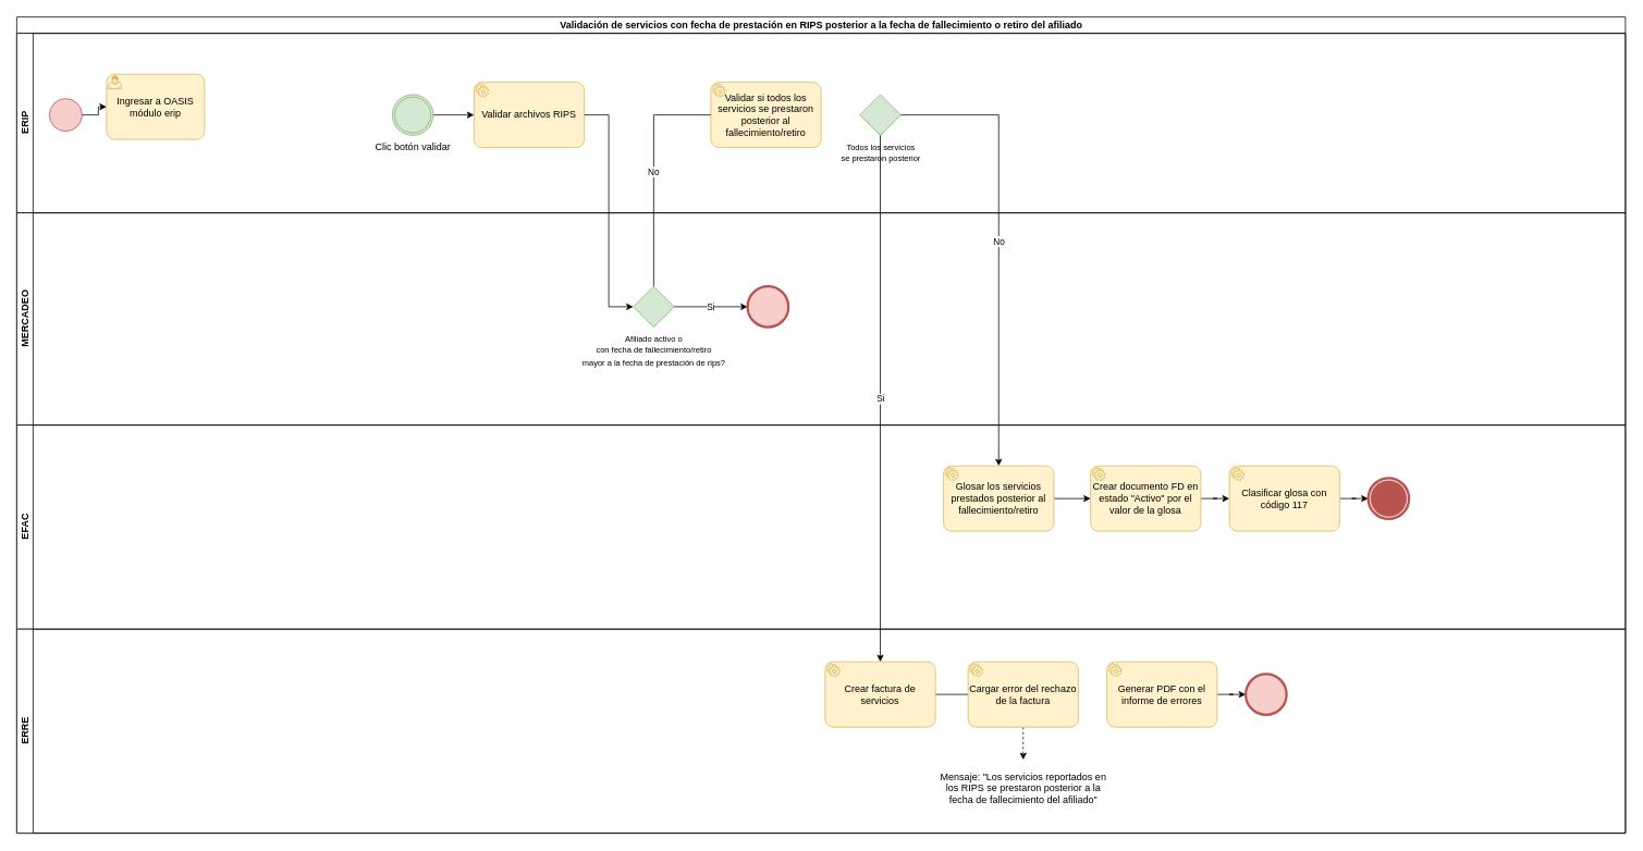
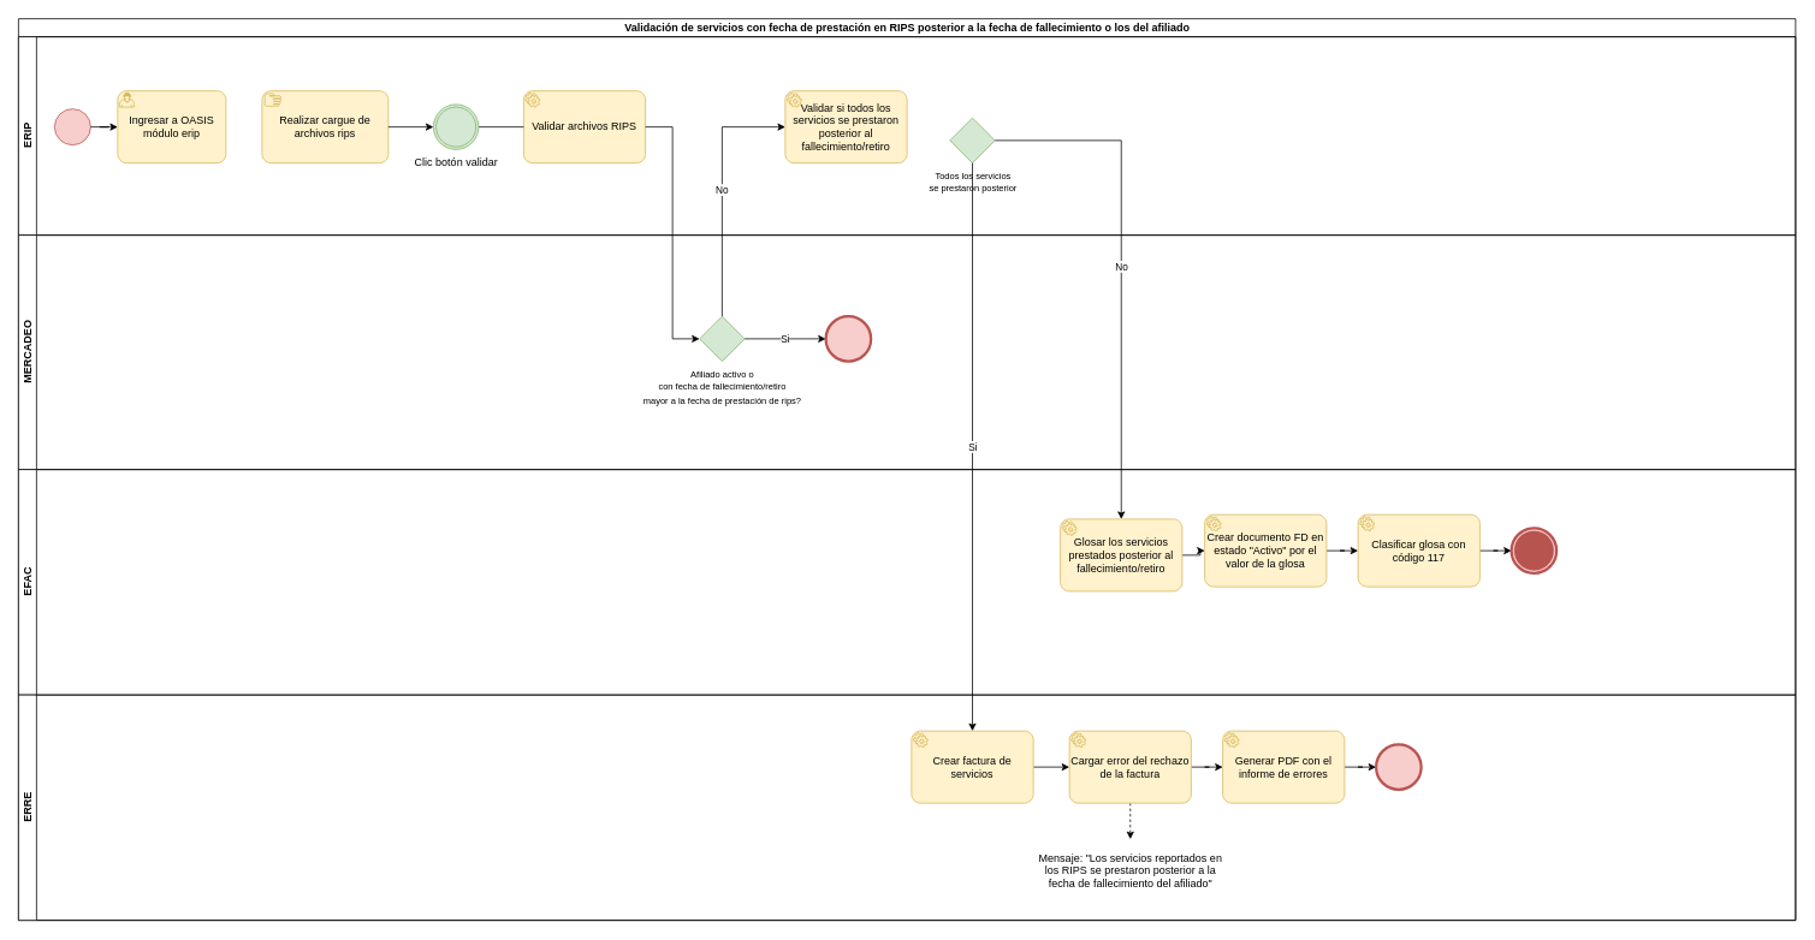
  <mxCell id="0" />
  <mxCell id="1" parent="0" />
- <mxCell id="2" value="Validación de servicios con fecha de prestación en RIPS posterior a la fecha de fallecimiento o retiro del afiliado" style="swimlane;childLayout=stackLayout;resizeParent=1;resizeParentMax=0;horizontal=1;startSize=20;horizontalStack=0;html=1;" vertex="1" parent="1"><mxGeometry x="20" y="20" width="1970" height="1000" as="geometry" /></mxCell>
+ <mxCell id="2" value="Validación de servicios con fecha de prestación en RIPS posterior a la fecha de fallecimiento o los del afiliado" style="swimlane;childLayout=stackLayout;resizeParent=1;resizeParentMax=0;horizontal=1;startSize=20;horizontalStack=0;html=1;" vertex="1" parent="1"><mxGeometry x="20" y="20" width="1970" height="1000" as="geometry" /></mxCell>
  <mxCell id="3" value="ERIP" style="swimlane;startSize=20;horizontal=0;html=1;" vertex="1" parent="2"><mxGeometry y="20" width="1970" height="220" as="geometry" /></mxCell>
  <mxCell id="4" value="" style="points=[[0.145,0.145,0],[0.5,0,0],[0.855,0.145,0],[1,0.5,0],[0.855,0.855,0],[0.5,1,0],[0.145,0.855,0],[0,0.5,0]];shape=mxgraph.bpmn.event;html=1;verticalLabelPosition=bottom;labelBackgroundColor=#ffffff;verticalAlign=top;align=center;perimeter=ellipsePerimeter;outlineConnect=0;aspect=fixed;outline=standard;symbol=general;fillColor=#f8cecc;strokeColor=#b85450;" vertex="1" parent="3"><mxGeometry x="40" y="80" width="40" height="40" as="geometry" /></mxCell>
- <mxCell id="6" value="Ingresar a OASIS módulo erip" style="points=[[0.25,0,0],[0.5,0,0],[0.75,0,0],[1,0.25,0],[1,0.5,0],[1,0.75,0],[0.75,1,0],[0.5,1,0],[0.25,1,0],[0,0.75,0],[0,0.5,0],[0,0.25,0]];shape=mxgraph.bpmn.task;whiteSpace=wrap;rectStyle=rounded;size=10;html=1;container=1;expand=0;collapsible=0;taskMarker=user;fillColor=#fff2cc;strokeColor=#d6b656;" vertex="1" parent="3"><mxGeometry x="110" y="50" width="120" height="80" as="geometry" /></mxCell>
+ <mxCell id="5" value="Realizar cargue de archivos rips" style="points=[[0.25,0,0],[0.5,0,0],[0.75,0,0],[1,0.25,0],[1,0.5,0],[1,0.75,0],[0.75,1,0],[0.5,1,0],[0.25,1,0],[0,0.75,0],[0,0.5,0],[0,0.25,0]];shape=mxgraph.bpmn.task;whiteSpace=wrap;rectStyle=rounded;size=10;html=1;container=1;expand=0;collapsible=0;taskMarker=manual;fillColor=#fff2cc;strokeColor=#d6b656;" vertex="1" parent="3"><mxGeometry x="270" y="60" width="140" height="80" as="geometry" /></mxCell>
+ <mxCell id="6" value="Ingresar a OASIS módulo erip" style="points=[[0.25,0,0],[0.5,0,0],[0.75,0,0],[1,0.25,0],[1,0.5,0],[1,0.75,0],[0.75,1,0],[0.5,1,0],[0.25,1,0],[0,0.75,0],[0,0.5,0],[0,0.25,0]];shape=mxgraph.bpmn.task;whiteSpace=wrap;rectStyle=rounded;size=10;html=1;container=1;expand=0;collapsible=0;taskMarker=user;fillColor=#fff2cc;strokeColor=#d6b656;" vertex="1" parent="3"><mxGeometry x="110" y="60" width="120" height="80" as="geometry" /></mxCell>
  <mxCell id="7" style="edgeStyle=orthogonalEdgeStyle;rounded=0;orthogonalLoop=1;jettySize=auto;html=1;entryX=0;entryY=0.5;entryDx=0;entryDy=0;entryPerimeter=0;" edge="1" parent="3" source="4" target="6"><mxGeometry relative="1" as="geometry"><mxPoint x="110" y="100" as="targetPoint" /></mxGeometry></mxCell>
+ <mxCell id="8" style="edgeStyle=orthogonalEdgeStyle;rounded=0;orthogonalLoop=1;jettySize=auto;html=1;entryX=0;entryY=0.5;entryDx=0;entryDy=0;entryPerimeter=0;" edge="1" parent="3" source="5" target="11"><mxGeometry relative="1" as="geometry"><mxPoint x="460" y="100" as="targetPoint" /></mxGeometry></mxCell>
  <mxCell id="9" value="Validar archivos RIPS" style="points=[[0.25,0,0],[0.5,0,0],[0.75,0,0],[1,0.25,0],[1,0.5,0],[1,0.75,0],[0.75,1,0],[0.5,1,0],[0.25,1,0],[0,0.75,0],[0,0.5,0],[0,0.25,0]];shape=mxgraph.bpmn.task;whiteSpace=wrap;rectStyle=rounded;size=10;html=1;container=1;expand=0;collapsible=0;taskMarker=service;fillColor=#fff2cc;strokeColor=#d6b656;" vertex="1" parent="3"><mxGeometry x="560" y="60" width="135" height="80" as="geometry" /></mxCell>
- <mxCell id="10" style="edgeStyle=orthogonalEdgeStyle;rounded=0;orthogonalLoop=1;jettySize=auto;html=1;entryX=0;entryY=0.5;entryDx=0;entryDy=0;entryPerimeter=0;" edge="1" parent="3" source="11" target="9"><mxGeometry relative="1" as="geometry" /></mxCell>
+ <mxCell id="10" style="edgeStyle=orthogonalEdgeStyle;rounded=0;orthogonalLoop=1;jettySize=auto;html=1;entryX=0;entryY=0.5;entryDx=0;entryDy=0;entryPerimeter=0;endArrow=none;" edge="1" parent="3" source="11" target="9"><mxGeometry relative="1" as="geometry" /></mxCell>
  <mxCell id="11" value="Clic botón validar" style="points=[[0.145,0.145,0],[0.5,0,0],[0.855,0.145,0],[1,0.5,0],[0.855,0.855,0],[0.5,1,0],[0.145,0.855,0],[0,0.5,0]];shape=mxgraph.bpmn.event;html=1;verticalLabelPosition=bottom;labelBackgroundColor=#ffffff;verticalAlign=top;align=center;perimeter=ellipsePerimeter;outlineConnect=0;aspect=fixed;outline=throwing;symbol=general;fillColor=#d5e8d4;strokeColor=#82b366;" vertex="1" parent="3"><mxGeometry x="460" y="75" width="50" height="50" as="geometry" /></mxCell>
  <mxCell id="12" value="Validar si todos los servicios se prestaron posterior al fallecimiento/retiro" style="points=[[0.25,0,0],[0.5,0,0],[0.75,0,0],[1,0.25,0],[1,0.5,0],[1,0.75,0],[0.75,1,0],[0.5,1,0],[0.25,1,0],[0,0.75,0],[0,0.5,0],[0,0.25,0]];shape=mxgraph.bpmn.task;whiteSpace=wrap;rectStyle=rounded;size=10;html=1;container=1;expand=0;collapsible=0;taskMarker=service;fillColor=#fff2cc;strokeColor=#d6b656;" vertex="1" parent="3"><mxGeometry x="850" y="60" width="135" height="80" as="geometry" /></mxCell>
- <mxCell id="13" value="&lt;font size=&quot;1&quot;&gt;Todos los servicios&lt;br&gt;se prestaron posterior&lt;br&gt;&lt;/font&gt;" style="points=[[0.25,0.25,0],[0.5,0,0],[0.75,0.25,0],[1,0.5,0],[0.75,0.75,0],[0.5,1,0],[0.25,0.75,0],[0,0.5,0]];shape=mxgraph.bpmn.gateway2;html=1;verticalLabelPosition=bottom;labelBackgroundColor=#ffffff;verticalAlign=top;align=center;perimeter=rhombusPerimeter;outlineConnect=0;outline=none;symbol=none;fillColor=#d5e8d4;strokeColor=#82b366;" vertex="1" parent="3"><mxGeometry x="1032.5" y="75" width="50" height="50" as="geometry" /></mxCell>
+ <mxCell id="13" value="&lt;font size=&quot;1&quot;&gt;Todos los servicios&lt;br&gt;se prestaron posterior&lt;br&gt;&lt;/font&gt;" style="points=[[0.25,0.25,0],[0.5,0,0],[0.75,0.25,0],[1,0.5,0],[0.75,0.75,0],[0.5,1,0],[0.25,0.75,0],[0,0.5,0]];shape=mxgraph.bpmn.gateway2;html=1;verticalLabelPosition=bottom;labelBackgroundColor=#ffffff;verticalAlign=top;align=center;perimeter=rhombusPerimeter;outlineConnect=0;outline=none;symbol=none;fillColor=#d5e8d4;strokeColor=#82b366;" vertex="1" parent="3"><mxGeometry x="1032.5" y="90" width="50" height="50" as="geometry" /></mxCell>
  <mxCell id="14" value="MERCADEO" style="swimlane;startSize=20;horizontal=0;html=1;" vertex="1" parent="2"><mxGeometry y="240" width="1970" height="260" as="geometry" /></mxCell>
  <mxCell id="15" value="Si" style="edgeStyle=orthogonalEdgeStyle;rounded=0;orthogonalLoop=1;jettySize=auto;html=1;" edge="1" parent="14" source="16" target="17"><mxGeometry relative="1" as="geometry" /></mxCell>
  <mxCell id="16" value="&lt;font size=&quot;1&quot;&gt;Afiliado activo o&lt;br&gt;con fecha de fallecimiento/retiro&lt;br&gt;mayor a la fecha de prestación de rips?&lt;br&gt;&lt;/font&gt;" style="points=[[0.25,0.25,0],[0.5,0,0],[0.75,0.25,0],[1,0.5,0],[0.75,0.75,0],[0.5,1,0],[0.25,0.75,0],[0,0.5,0]];shape=mxgraph.bpmn.gateway2;html=1;verticalLabelPosition=bottom;labelBackgroundColor=#ffffff;verticalAlign=top;align=center;perimeter=rhombusPerimeter;outlineConnect=0;outline=none;symbol=none;fillColor=#d5e8d4;strokeColor=#82b366;" vertex="1" parent="14"><mxGeometry x="755" y="90" width="50" height="50" as="geometry" /></mxCell>
  <mxCell id="17" value="" style="points=[[0.145,0.145,0],[0.5,0,0],[0.855,0.145,0],[1,0.5,0],[0.855,0.855,0],[0.5,1,0],[0.145,0.855,0],[0,0.5,0]];shape=mxgraph.bpmn.event;html=1;verticalLabelPosition=bottom;labelBackgroundColor=#ffffff;verticalAlign=top;align=center;perimeter=ellipsePerimeter;outlineConnect=0;aspect=fixed;outline=end;symbol=terminate2;fillColor=#f8cecc;strokeColor=#b85450;" vertex="1" parent="14"><mxGeometry x="895" y="90" width="50" height="50" as="geometry" /></mxCell>
  <mxCell id="18" value="EFAC" style="swimlane;startSize=20;horizontal=0;html=1;" vertex="1" parent="2"><mxGeometry y="500" width="1970" height="250" as="geometry" /></mxCell>
  <mxCell id="19" style="edgeStyle=orthogonalEdgeStyle;rounded=0;orthogonalLoop=1;jettySize=auto;html=1;entryX=0;entryY=0.5;entryDx=0;entryDy=0;entryPerimeter=0;" edge="1" parent="18" source="20" target="22"><mxGeometry relative="1" as="geometry"><mxPoint x="1445" y="90" as="targetPoint" /></mxGeometry></mxCell>
- <mxCell id="20" value="Glosar los servicios prestados posterior al fallecimiento/retiro" style="points=[[0.25,0,0],[0.5,0,0],[0.75,0,0],[1,0.25,0],[1,0.5,0],[1,0.75,0],[0.75,1,0],[0.5,1,0],[0.25,1,0],[0,0.75,0],[0,0.5,0],[0,0.25,0]];shape=mxgraph.bpmn.task;whiteSpace=wrap;rectStyle=rounded;size=10;html=1;container=1;expand=0;collapsible=0;taskMarker=service;fillColor=#fff2cc;strokeColor=#d6b656;" vertex="1" parent="18"><mxGeometry x="1135" y="50" width="135" height="80" as="geometry" /></mxCell>
+ <mxCell id="20" value="Glosar los servicios prestados posterior al fallecimiento/retiro" style="points=[[0.25,0,0],[0.5,0,0],[0.75,0,0],[1,0.25,0],[1,0.5,0],[1,0.75,0],[0.75,1,0],[0.5,1,0],[0.25,1,0],[0,0.75,0],[0,0.5,0],[0,0.25,0]];shape=mxgraph.bpmn.task;whiteSpace=wrap;rectStyle=rounded;size=10;html=1;container=1;expand=0;collapsible=0;taskMarker=service;fillColor=#fff2cc;strokeColor=#d6b656;" vertex="1" parent="18"><mxGeometry x="1155" y="55" width="135" height="80" as="geometry" /></mxCell>
  <mxCell id="21" style="edgeStyle=orthogonalEdgeStyle;rounded=0;orthogonalLoop=1;jettySize=auto;html=1;" edge="1" parent="18" source="22" target="24"><mxGeometry relative="1" as="geometry" /></mxCell>
  <mxCell id="22" value="Crear documento FD en estado &quot;Activo&quot; por el valor de la glosa" style="points=[[0.25,0,0],[0.5,0,0],[0.75,0,0],[1,0.25,0],[1,0.5,0],[1,0.75,0],[0.75,1,0],[0.5,1,0],[0.25,1,0],[0,0.75,0],[0,0.5,0],[0,0.25,0]];shape=mxgraph.bpmn.task;whiteSpace=wrap;rectStyle=rounded;size=10;html=1;container=1;expand=0;collapsible=0;taskMarker=service;fillColor=#fff2cc;strokeColor=#d6b656;" vertex="1" parent="18"><mxGeometry x="1315" y="50" width="135" height="80" as="geometry" /></mxCell>
  <mxCell id="23" style="edgeStyle=orthogonalEdgeStyle;rounded=0;orthogonalLoop=1;jettySize=auto;html=1;" edge="1" parent="18" source="24" target="25"><mxGeometry relative="1" as="geometry" /></mxCell>
  <mxCell id="24" value="Clasificar glosa con código 117" style="points=[[0.25,0,0],[0.5,0,0],[0.75,0,0],[1,0.25,0],[1,0.5,0],[1,0.75,0],[0.75,1,0],[0.5,1,0],[0.25,1,0],[0,0.75,0],[0,0.5,0],[0,0.25,0]];shape=mxgraph.bpmn.task;whiteSpace=wrap;rectStyle=rounded;size=10;html=1;container=1;expand=0;collapsible=0;taskMarker=service;fillColor=#fff2cc;strokeColor=#d6b656;" vertex="1" parent="18"><mxGeometry x="1485" y="50" width="135" height="80" as="geometry" /></mxCell>
  <mxCell id="25" value="" style="points=[[0.145,0.145,0],[0.5,0,0],[0.855,0.145,0],[1,0.5,0],[0.855,0.855,0],[0.5,1,0],[0.145,0.855,0],[0,0.5,0]];shape=mxgraph.bpmn.event;html=1;verticalLabelPosition=bottom;labelBackgroundColor=#ffffff;verticalAlign=top;align=center;perimeter=ellipsePerimeter;outlineConnect=0;aspect=fixed;outline=end;symbol=terminate;fillColor=#f8cecc;strokeColor=#b85450;" vertex="1" parent="18"><mxGeometry x="1655" y="65" width="50" height="50" as="geometry" /></mxCell>
  <mxCell id="26" value="ERRE" style="swimlane;startSize=20;horizontal=0;html=1;" vertex="1" parent="2"><mxGeometry y="750" width="1970" height="250" as="geometry" /></mxCell>
- <mxCell id="27" style="edgeStyle=orthogonalEdgeStyle;rounded=0;orthogonalLoop=1;jettySize=auto;html=1;endArrow=none;" edge="1" parent="26" source="28" target="31"><mxGeometry relative="1" as="geometry"><mxPoint x="1275" y="80" as="targetPoint" /></mxGeometry></mxCell>
+ <mxCell id="27" style="edgeStyle=orthogonalEdgeStyle;rounded=0;orthogonalLoop=1;jettySize=auto;html=1;" edge="1" parent="26" source="28" target="31"><mxGeometry relative="1" as="geometry"><mxPoint x="1275" y="80" as="targetPoint" /></mxGeometry></mxCell>
  <mxCell id="28" value="Crear factura de servicios" style="points=[[0.25,0,0],[0.5,0,0],[0.75,0,0],[1,0.25,0],[1,0.5,0],[1,0.75,0],[0.75,1,0],[0.5,1,0],[0.25,1,0],[0,0.75,0],[0,0.5,0],[0,0.25,0]];shape=mxgraph.bpmn.task;whiteSpace=wrap;rectStyle=rounded;size=10;html=1;container=1;expand=0;collapsible=0;taskMarker=service;fillColor=#fff2cc;strokeColor=#d6b656;" vertex="1" parent="26"><mxGeometry x="990" y="40" width="135" height="80" as="geometry" /></mxCell>
  <mxCell id="29" style="edgeStyle=orthogonalEdgeStyle;rounded=0;orthogonalLoop=1;jettySize=auto;html=1;dashed=1;" edge="1" parent="26" source="31" target="32"><mxGeometry relative="1" as="geometry" /></mxCell>
+ <mxCell id="30" style="edgeStyle=orthogonalEdgeStyle;rounded=0;orthogonalLoop=1;jettySize=auto;html=1;" edge="1" parent="26" source="31" target="34"><mxGeometry relative="1" as="geometry" /></mxCell>
  <mxCell id="31" value="Cargar error del rechazo de la factura" style="points=[[0.25,0,0],[0.5,0,0],[0.75,0,0],[1,0.25,0],[1,0.5,0],[1,0.75,0],[0.75,1,0],[0.5,1,0],[0.25,1,0],[0,0.75,0],[0,0.5,0],[0,0.25,0]];shape=mxgraph.bpmn.task;whiteSpace=wrap;rectStyle=rounded;size=10;html=1;container=1;expand=0;collapsible=0;taskMarker=service;fillColor=#fff2cc;strokeColor=#d6b656;" vertex="1" parent="26"><mxGeometry x="1165" y="40" width="135" height="80" as="geometry" /></mxCell>
  <mxCell id="32" value="Mensaje: &quot;Los servicios reportados en los RIPS se prestaron posterior a la fecha de fallecimiento del afiliado&quot;" style="text;html=1;strokeColor=none;fillColor=none;align=center;verticalAlign=middle;whiteSpace=wrap;rounded=0;" vertex="1" parent="26"><mxGeometry x="1122.5" y="160" width="220" height="70" as="geometry" /></mxCell>
  <mxCell id="33" style="edgeStyle=orthogonalEdgeStyle;rounded=0;orthogonalLoop=1;jettySize=auto;html=1;" edge="1" parent="26" source="34" target="35"><mxGeometry relative="1" as="geometry" /></mxCell>
  <mxCell id="34" value="Generar PDF con el informe de errores" style="points=[[0.25,0,0],[0.5,0,0],[0.75,0,0],[1,0.25,0],[1,0.5,0],[1,0.75,0],[0.75,1,0],[0.5,1,0],[0.25,1,0],[0,0.75,0],[0,0.5,0],[0,0.25,0]];shape=mxgraph.bpmn.task;whiteSpace=wrap;rectStyle=rounded;size=10;html=1;container=1;expand=0;collapsible=0;taskMarker=service;fillColor=#fff2cc;strokeColor=#d6b656;" vertex="1" parent="26"><mxGeometry x="1335" y="40" width="135" height="80" as="geometry" /></mxCell>
  <mxCell id="35" value="" style="points=[[0.145,0.145,0],[0.5,0,0],[0.855,0.145,0],[1,0.5,0],[0.855,0.855,0],[0.5,1,0],[0.145,0.855,0],[0,0.5,0]];shape=mxgraph.bpmn.event;html=1;verticalLabelPosition=bottom;labelBackgroundColor=#ffffff;verticalAlign=top;align=center;perimeter=ellipsePerimeter;outlineConnect=0;aspect=fixed;outline=end;symbol=terminate2;fillColor=#f8cecc;strokeColor=#b85450;" vertex="1" parent="26"><mxGeometry x="1505" y="55" width="50" height="50" as="geometry" /></mxCell>
  <mxCell id="36" style="edgeStyle=orthogonalEdgeStyle;rounded=0;orthogonalLoop=1;jettySize=auto;html=1;entryX=0;entryY=0.5;entryDx=0;entryDy=0;entryPerimeter=0;" edge="1" parent="2" source="9" target="16"><mxGeometry relative="1" as="geometry"><mxPoint x="740" y="120" as="targetPoint" /></mxGeometry></mxCell>
- <mxCell id="37" value="No" style="edgeStyle=orthogonalEdgeStyle;rounded=0;orthogonalLoop=1;jettySize=auto;html=1;entryX=0;entryY=0.5;entryDx=0;entryDy=0;entryPerimeter=0;endArrow=none;" edge="1" parent="2" source="16" target="12"><mxGeometry relative="1" as="geometry"><Array as="points"><mxPoint x="780" y="120" /></Array></mxGeometry></mxCell>
+ <mxCell id="37" value="No" style="edgeStyle=orthogonalEdgeStyle;rounded=0;orthogonalLoop=1;jettySize=auto;html=1;entryX=0;entryY=0.5;entryDx=0;entryDy=0;entryPerimeter=0;" edge="1" parent="2" source="16" target="12"><mxGeometry relative="1" as="geometry"><Array as="points"><mxPoint x="780" y="120" /></Array></mxGeometry></mxCell>
  <mxCell id="38" value="Si" style="edgeStyle=orthogonalEdgeStyle;rounded=0;orthogonalLoop=1;jettySize=auto;html=1;" edge="1" parent="2" source="13" target="28"><mxGeometry relative="1" as="geometry"><mxPoint x="1150" y="880" as="targetPoint" /></mxGeometry></mxCell>
  <mxCell id="39" value="No" style="edgeStyle=orthogonalEdgeStyle;rounded=0;orthogonalLoop=1;jettySize=auto;html=1;entryX=0.5;entryY=0;entryDx=0;entryDy=0;entryPerimeter=0;" edge="1" parent="2" source="13" target="20"><mxGeometry relative="1" as="geometry"><mxPoint x="1305" y="590" as="targetPoint" /></mxGeometry></mxCell>
